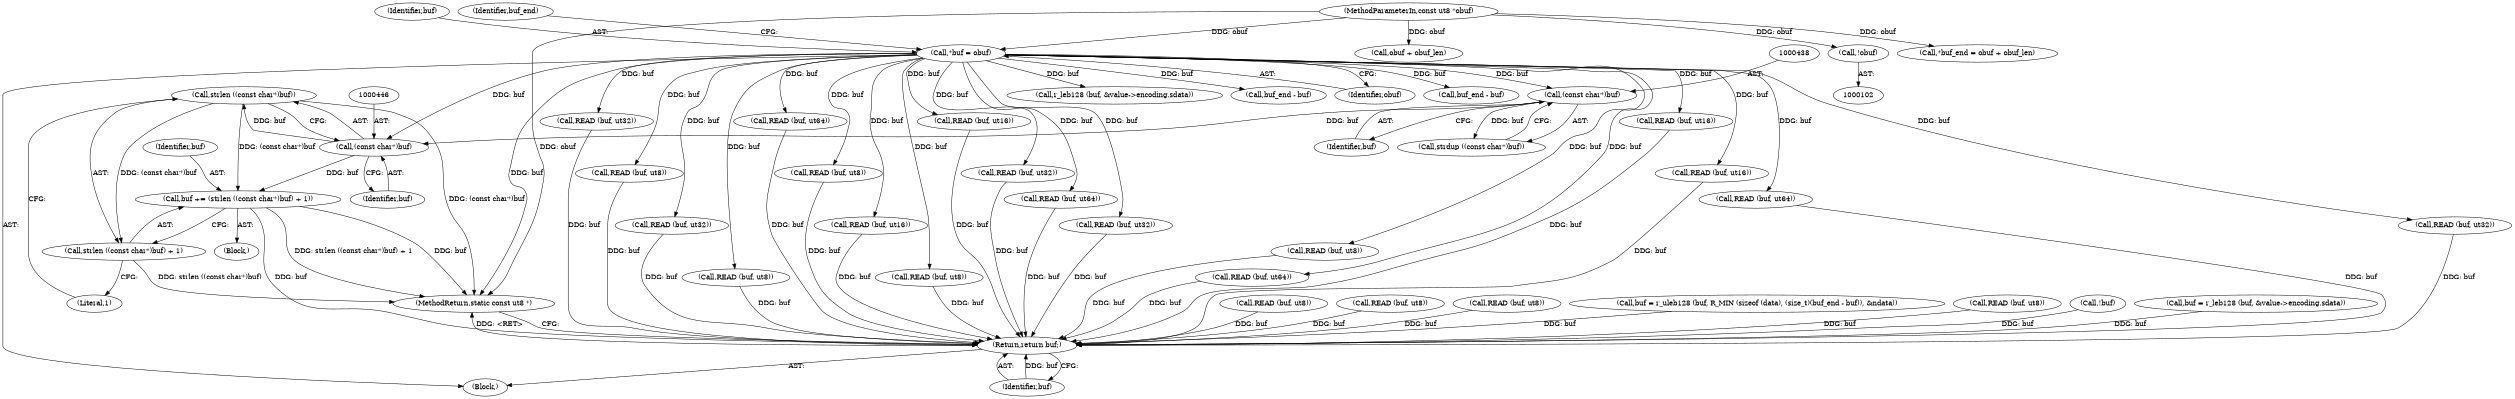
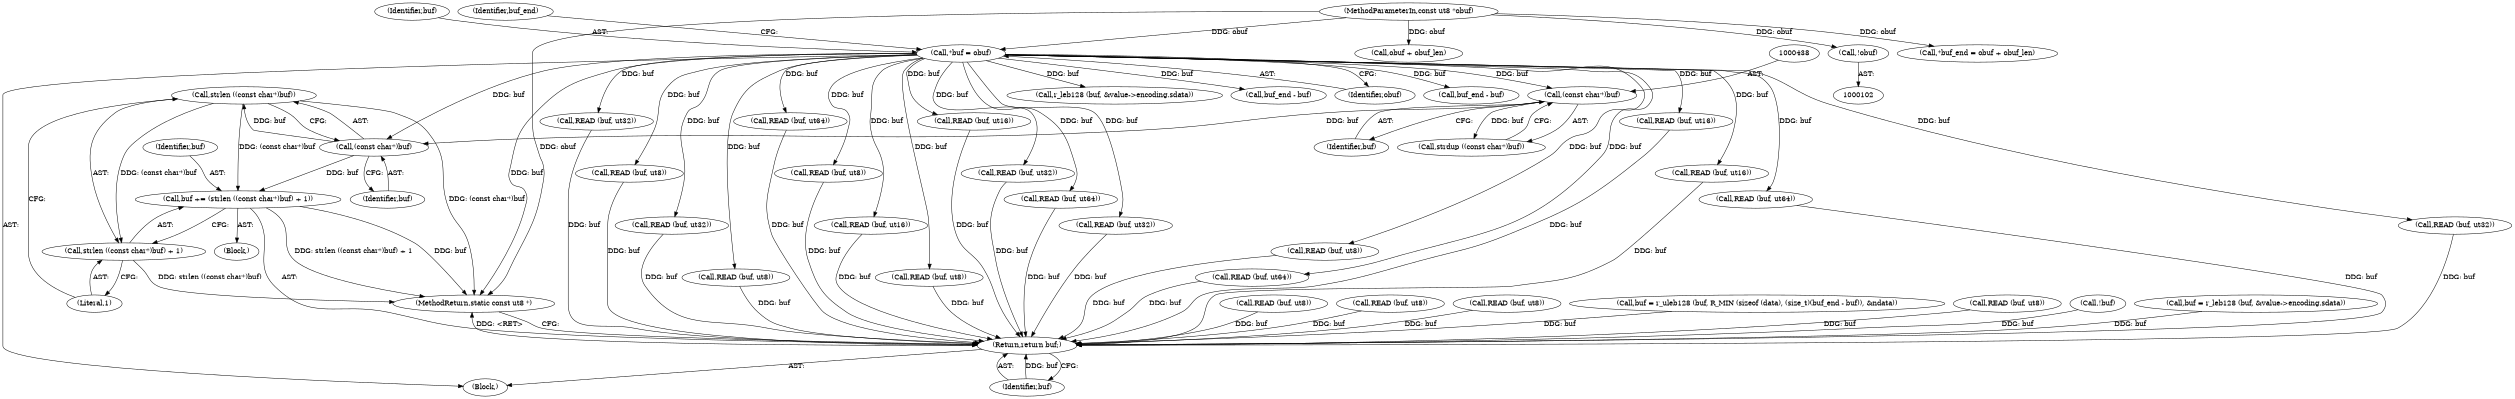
  digraph {
    n1 [label="(Call,strlen ((const char*)buf))"]
    n2 [label="(Call,(const char*)buf)"]
    n3 [label="(Call,buf += (strlen ((const char*)buf) + 1))"]
    n4 [label="(Call,strlen ((const char*)buf) + 1)"]
    n5 [label="(MethodReturn,static const ut8 *)"]
    n6 [label="(Identifier,buf)"]
    n7 [label="(Return,return buf;)"]
    n8 [label="(Block,)"]
    n9 [label="(Literal,1)"]
    n10 [label="(Call,*buf = obuf)"]
    n11 [label="(Call,(const char*)buf)"]
    n12 [label="(Call,READ (buf, ut32))"]
    n13 [label="(Call,r_leb128 (buf, &value->encoding.sdata))"]
    n14 [label="(Call,READ (buf, ut8))"]
    n15 [label="(Call,READ (buf, ut32))"]
    n16 [label="(Call,buf_end - buf)"]
    n17 [label="(Identifier,obuf)"]
    n18 [label="(Call,READ (buf, ut8))"]
    n19 [label="(Call,READ (buf, ut64))"]
    n20 [label="(Call,READ (buf, ut8))"]
    n21 [label="(Call,READ (buf, ut16))"]
    n22 [label="(Call,READ (buf, ut8))"]
    n23 [label="(Block,)"]
    n24 [label="(Call,READ (buf, ut16))"]
    n25 [label="(Call,READ (buf, ut32))"]
    n26 [label="(Call,READ (buf, ut64))"]
    n27 [label="(Call,READ (buf, ut32))"]
    n28 [label="(Call,READ (buf, ut8))"]
    n29 [label="(Call,READ (buf, ut64))"]
    n30 [label="(Call,READ (buf, ut16))"]
    n31 [label="(Call,READ (buf, ut16))"]
    n32 [label="(Call,READ (buf, ut64))"]
    n33 [label="(Call,READ (buf, ut32))"]
    n34 [label="(Call,buf_end - buf)"]
    n35 [label="(Call,strdup ((const char*)buf))"]
    n36 [label="(Identifier,buf)"]
    n37 [label="(MethodParameterIn,const ut8 *obuf)"]
    n38 [label="(Call,*buf_end = obuf + obuf_len)"]
    n39 [label="(Call,!obuf)"]
    n40 [label="(Call,obuf + obuf_len)"]
    1000102
    n42 [label="(Identifier,buf)"]
    n43 [label="(Call,READ (buf, ut8))"]
    n44 [label="(Call,READ (buf, ut8))"]
    n45 [label="(Call,READ (buf, ut8))"]
    n46 [label="(Identifier,buf)"]
    n47 [label="(Identifier,buf_end)"]
    n48 [label="(Call,buf = r_uleb128 (buf, R_MIN (sizeof (data), (size_t)(buf_end - buf)), &ndata))"]
    n49 [label="(Call,READ (buf, ut8))"]
    n50 [label="(Identifier,buf)"]
    n51 [label="(Call,!buf)"]
    n52 [label="(Call,buf = r_leb128 (buf, &value->encoding.sdata))"]
-   1000446
    1000438
    n1 -> n2 [label="CFG: "]
    n1 -> n3 [label="DDG: (const char*)buf"]
    n1 -> n4 [label="AST: "]
    n1 -> n4 [label="DDG: (const char*)buf"]
    n1 -> n5 [label="DDG: (const char*)buf"]
    n2 -> n1 [label="AST: "]
    n2 -> n1 [label="DDG: buf"]
    n2 -> n3 [label="DDG: buf"]
    n2 -> n6 [label="CFG: "]
    n3 -> n4 [label="CFG: "]
    n3 -> n5 [label="DDG: buf"]
    n3 -> n5 [label="DDG: strlen ((const char*)buf) + 1"]
-   n3 -> n7 [label="DDG: buf"]
+   n3 -> n7 [label="AST: "]
    n3 -> n8 [label="AST: "]
    n4 -> n3 [label="AST: "]
    n4 -> n5 [label="DDG: strlen ((const char*)buf)"]
    n4 -> n9 [label="CFG: "]
    n5 -> n7 [label="CFG: "]
    n6 -> n2 [label="AST: "]
    n7 -> n5 [label="DDG: <RET>"]
    n7 -> n23 [label="AST: "]
    n7 -> n42 [label="CFG: "]
    n9 -> n1 [label="CFG: "]
+   n9 -> n4 [label="AST: "]
    n10 -> n2 [label="DDG: buf"]
    n10 -> n5 [label="DDG: buf"]
    n10 -> n11 [label="DDG: buf"]
    n10 -> n12 [label="DDG: buf"]
    n10 -> n13 [label="DDG: buf"]
    n10 -> n14 [label="DDG: buf"]
    n10 -> n15 [label="DDG: buf"]
    n10 -> n16 [label="DDG: buf"]
    n10 -> n17 [label="CFG: "]
    n10 -> n18 [label="DDG: buf"]
    n10 -> n19 [label="DDG: buf"]
    n10 -> n20 [label="DDG: buf"]
    n10 -> n21 [label="DDG: buf"]
    n10 -> n22 [label="DDG: buf"]
    n10 -> n23 [label="AST: "]
    n10 -> n24 [label="DDG: buf"]
    n10 -> n25 [label="DDG: buf"]
    n10 -> n26 [label="DDG: buf"]
    n10 -> n27 [label="DDG: buf"]
    n10 -> n28 [label="DDG: buf"]
    n10 -> n29 [label="DDG: buf"]
    n10 -> n30 [label="DDG: buf"]
    n10 -> n31 [label="DDG: buf"]
    n10 -> n32 [label="DDG: buf"]
    n10 -> n33 [label="DDG: buf"]
    n10 -> n34 [label="DDG: buf"]
    n11 -> n2 [label="DDG: buf"]
    n11 -> n35 [label="AST: "]
    n11 -> n35 [label="DDG: buf"]
    n11 -> n36 [label="CFG: "]
    n12 -> n7 [label="DDG: buf"]
    n14 -> n7 [label="DDG: buf"]
    n15 -> n7 [label="DDG: buf"]
    n17 -> n10 [label="AST: "]
    n18 -> n7 [label="DDG: buf"]
    n19 -> n7 [label="DDG: buf"]
    n20 -> n7 [label="DDG: buf"]
    n21 -> n7 [label="DDG: buf"]
    n22 -> n7 [label="DDG: buf"]
    n24 -> n7 [label="DDG: buf"]
    n25 -> n7 [label="DDG: buf"]
    n26 -> n7 [label="DDG: buf"]
    n27 -> n7 [label="DDG: buf"]
    n28 -> n7 [label="DDG: buf"]
    n29 -> n7 [label="DDG: buf"]
    n30 -> n7 [label="DDG: buf"]
    n31 -> n7 [label="DDG: buf"]
    n32 -> n7 [label="DDG: buf"]
    n33 -> n7 [label="DDG: buf"]
    n35 -> n11 [label="CFG: "]
    n36 -> n11 [label="AST: "]
    n37 -> n5 [label="DDG: obuf"]
    n37 -> n10 [label="DDG: obuf"]
    n37 -> n38 [label="DDG: obuf"]
    n37 -> n39 [label="DDG: obuf"]
    n37 -> n40 [label="DDG: obuf"]
    n39 -> 1000102 [label="AST: "]
    n42 -> n7 [label="AST: "]
    n42 -> n7 [label="DDG: buf"]
    n43 -> n7 [label="DDG: buf"]
    n44 -> n7 [label="DDG: buf"]
    n45 -> n7 [label="DDG: buf"]
    n46 -> n3 [label="AST: "]
    n47 -> n10 [label="CFG: "]
    n48 -> n7 [label="DDG: buf"]
    n49 -> n7 [label="DDG: buf"]
    n50 -> n10 [label="AST: "]
    n51 -> n7 [label="DDG: buf"]
    n52 -> n7 [label="DDG: buf"]
-   1000446 -> n2 [label="AST: "]
    1000438 -> n11 [label="AST: "]
  }
